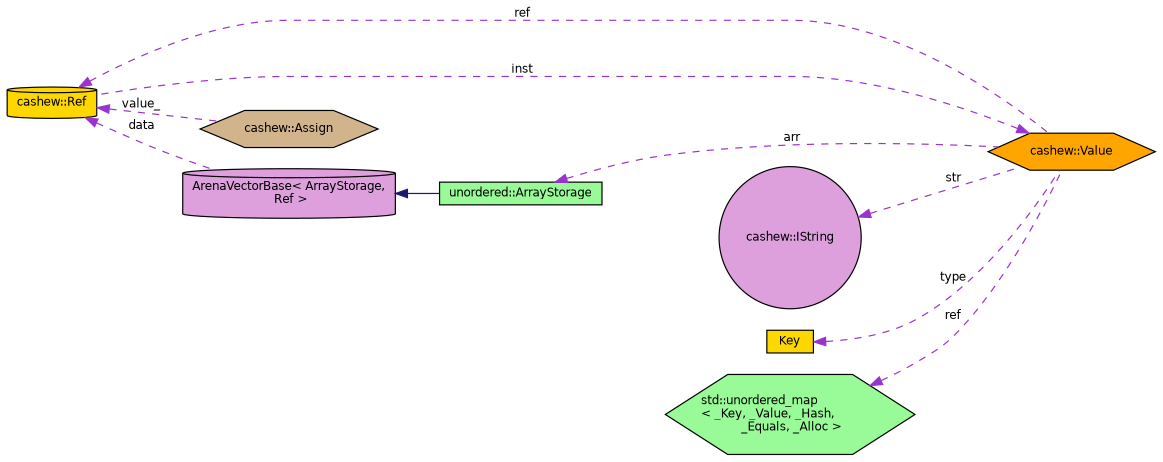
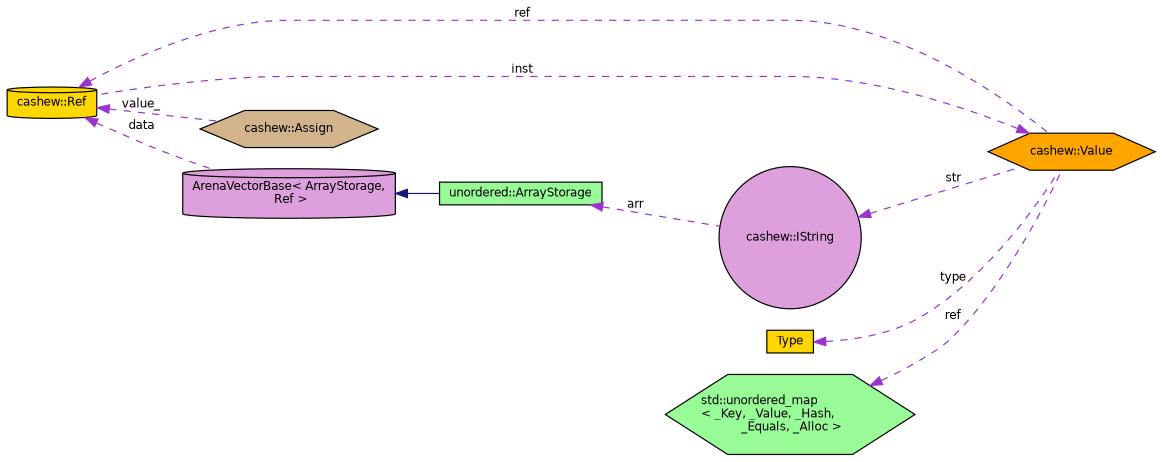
  digraph {
    rankdir=LR
    node [color=black fillcolor=gold fontname=Helvetica fontsize=10 shape=hexagon style=filled]
    edge [color=darkorchid3 dir=back fontname=Helvetica fontsize=10 labelfontname=Helvetica labelfontsize=10 style=dashed]
    n1 [fillcolor=tan fontcolor=black height=0.2 label="cashew::Assign" width=0.4]
    n2 [fillcolor=orange height=0.2 label="cashew::Value" width=0.4]
    n3 [height=0.2 label="cashew::Ref" shape=cylinder width=0.4]
    n4 [fillcolor=plum height=0.2 label="ArenaVectorBase\< ArrayStorage,\l Ref \>" shape=cylinder width=0.4]
    n5 [fillcolor=plum height=0.2 label="cashew::IString" shape=circle width=0.4]
    n6 [fillcolor=palegreen height=0.2 label="unordered::ArrayStorage" shape=box width=0.4]
-   n7 [height=0.2 label=Key shape=box width=0.4]
+   n7 [height=0.2 label=Type shape=box width=0.4]
    n8 [fillcolor=palegreen height=0.2 label="std::unordered_map\l\< _Key, _Value, _Hash,\l _Equals, _Alloc \>" width=0.4]
    n2 -> n3 [label=" inst"]
    n3 -> n1 [label=" value_"]
    n3 -> n2 [label=" ref"]
    n3 -> n4 [label=" data"]
    n4 -> n6 [color=midnightblue style=solid]
    n5 -> n2 [label=" str"]
-   n6 -> n2 [label=" arr"]
+   n6 -> n5 [label=" arr"]
    n7 -> n2 [label=" type"]
    n8 -> n2 [label=" ref"]
  }
